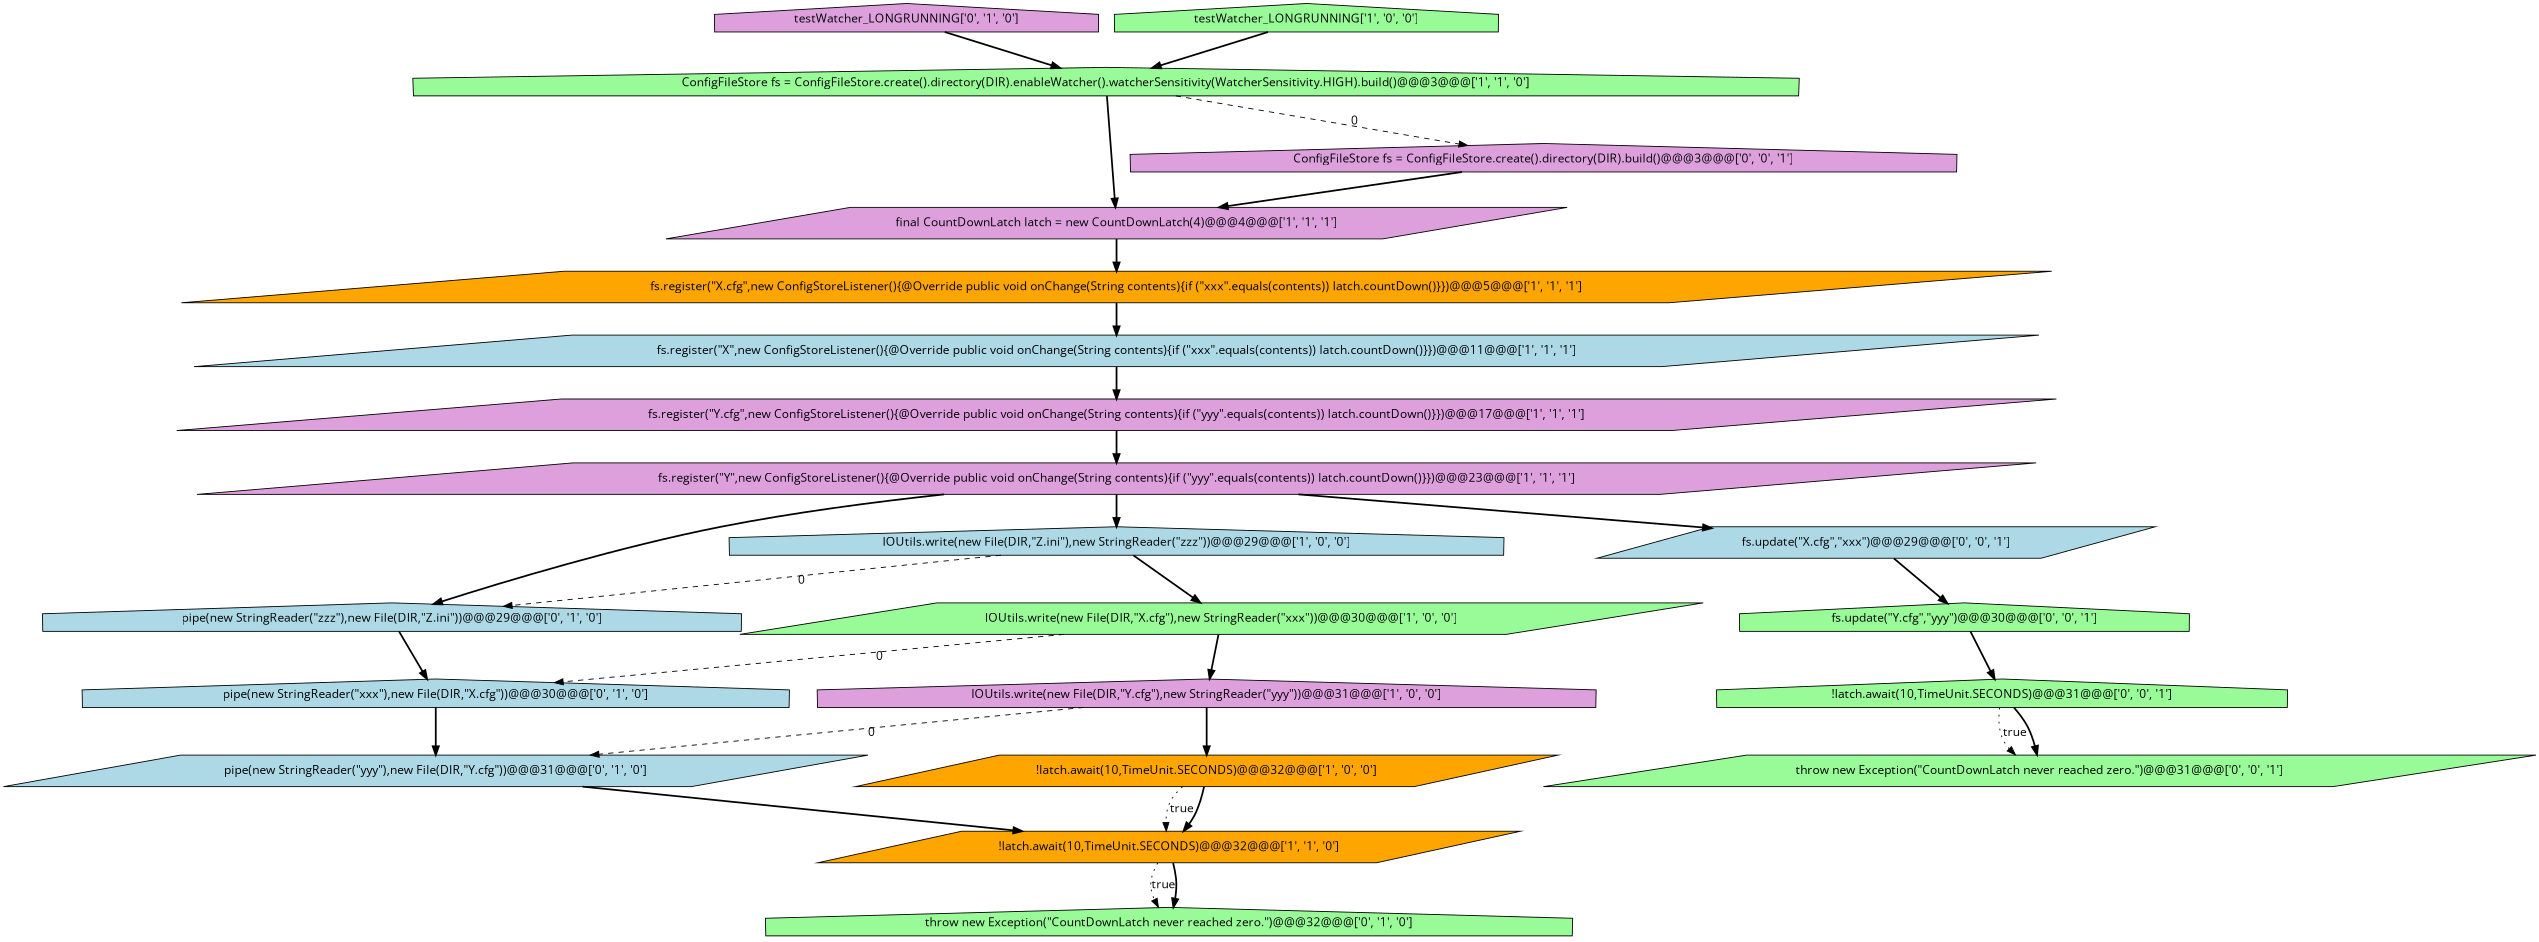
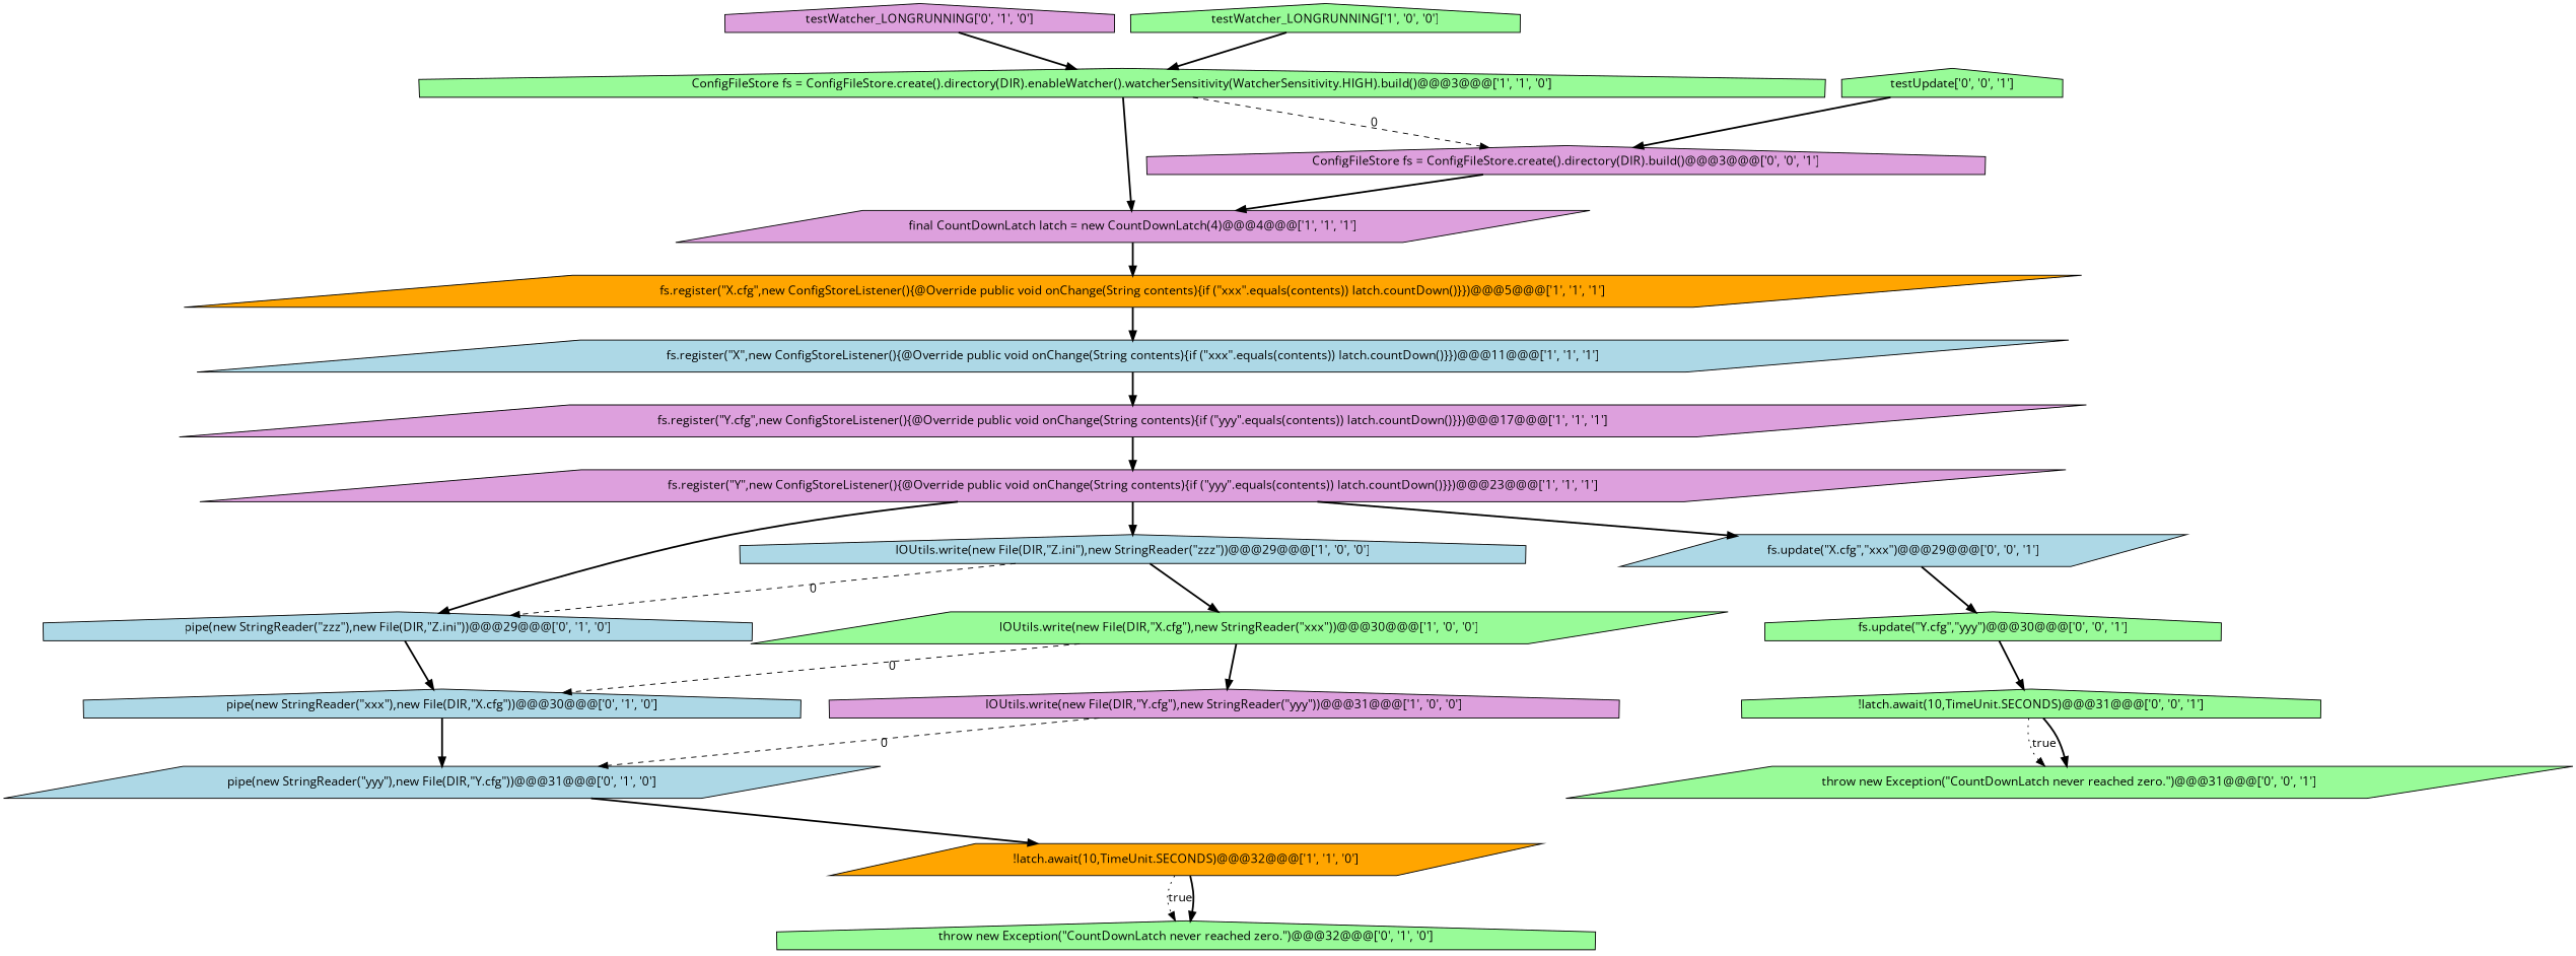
  digraph {
    fontname="Open Sans"
    node [fillcolor=palegreen fontname="Open Sans" shape=house style=filled]
    edge [fontname="Open Sans" style=bold]
    n1 [fillcolor=plum label="fs.register(\"Y.cfg\",new ConfigStoreListener(){@Override public void onChange(String contents){if (\"yyy\".equals(contents)) latch.countDown()}})@@@17@@@['1', '1', '1']" shape=parallelogram]
    n2 [fillcolor=plum label="fs.register(\"Y\",new ConfigStoreListener(){@Override public void onChange(String contents){if (\"yyy\".equals(contents)) latch.countDown()}})@@@23@@@['1', '1', '1']" shape=parallelogram]
    n3 [fillcolor=lightblue label="pipe(new StringReader(\"zzz\"),new File(DIR,\"Z.ini\"))@@@29@@@['0', '1', '0']"]
    n4 [fillcolor=lightblue label="IOUtils.write(new File(DIR,\"Z.ini\"),new StringReader(\"zzz\"))@@@29@@@['1', '0', '0']"]
    n5 [fillcolor=lightblue label="fs.update(\"X.cfg\",\"xxx\")@@@29@@@['0', '0', '1']" shape=parallelogram]
    n6 [label="!latch.await(10,TimeUnit.SECONDS)@@@31@@@['0', '0', '1']"]
    n7 [label="throw new Exception(\"CountDownLatch never reached zero.\")@@@31@@@['0', '0', '1']" shape=parallelogram]
    n8 [fillcolor=plum label="IOUtils.write(new File(DIR,\"Y.cfg\"),new StringReader(\"yyy\"))@@@31@@@['1', '0', '0']"]
    n9 [fillcolor=lightblue label="pipe(new StringReader(\"yyy\"),new File(DIR,\"Y.cfg\"))@@@31@@@['0', '1', '0']" shape=parallelogram]
-   n10 [fillcolor=orange label="!latch.await(10,TimeUnit.SECONDS)@@@32@@@['1', '0', '0']" shape=parallelogram]
    n11 [fillcolor=orange label="!latch.await(10,TimeUnit.SECONDS)@@@32@@@['1', '1', '0']" shape=parallelogram]
    n12 [fillcolor=lightblue label="pipe(new StringReader(\"xxx\"),new File(DIR,\"X.cfg\"))@@@30@@@['0', '1', '0']"]
    n13 [label="throw new Exception(\"CountDownLatch never reached zero.\")@@@32@@@['0', '1', '0']"]
    n14 [fillcolor=plum label="final CountDownLatch latch = new CountDownLatch(4)@@@4@@@['1', '1', '1']" shape=parallelogram]
    n15 [fillcolor=orange label="fs.register(\"X.cfg\",new ConfigStoreListener(){@Override public void onChange(String contents){if (\"xxx\".equals(contents)) latch.countDown()}})@@@5@@@['1', '1', '1']" shape=parallelogram]
    n16 [fillcolor=lightblue label="fs.register(\"X\",new ConfigStoreListener(){@Override public void onChange(String contents){if (\"xxx\".equals(contents)) latch.countDown()}})@@@11@@@['1', '1', '1']" shape=parallelogram]
    n17 [fillcolor=plum label="ConfigFileStore fs = ConfigFileStore.create().directory(DIR).build()@@@3@@@['0', '0', '1']"]
    n18 [label="IOUtils.write(new File(DIR,\"X.cfg\"),new StringReader(\"xxx\"))@@@30@@@['1', '0', '0']" shape=parallelogram]
    n19 [fillcolor=plum label="testWatcher_LONGRUNNING['0', '1', '0']"]
    n20 [label="ConfigFileStore fs = ConfigFileStore.create().directory(DIR).enableWatcher().watcherSensitivity(WatcherSensitivity.HIGH).build()@@@3@@@['1', '1', '0']"]
    n21 [label="fs.update(\"Y.cfg\",\"yyy\")@@@30@@@['0', '0', '1']"]
    n22 [label="testWatcher_LONGRUNNING['1', '0', '0']"]
+   n23 [label="testUpdate['0', '0', '1']"]
    n1 -> n2
    n2 -> n3
    n2 -> n4
    n2 -> n5
    n3 -> n12
    n4 -> n3 [label=0 style=dashed]
    n4 -> n18
    n5 -> n21
    n6 -> n7 [label=true style=dotted]
    n6 -> n7
    n8 -> n9 [label=0 style=dashed]
-   n8 -> n10
    n9 -> n11
-   n10 -> n11 [label=true style=dotted]
-   n10 -> n11
    n11 -> n13 [label=true style=dotted]
    n11 -> n13
    n12 -> n9
    n14 -> n15
    n15 -> n16
    n16 -> n1
    n17 -> n14
    n18 -> n8
    n18 -> n12 [label=0 style=dashed]
    n19 -> n20
    n20 -> n14
    n20 -> n17 [label=0 style=dashed]
    n21 -> n6
    n22 -> n20
+   n23 -> n17
  }
